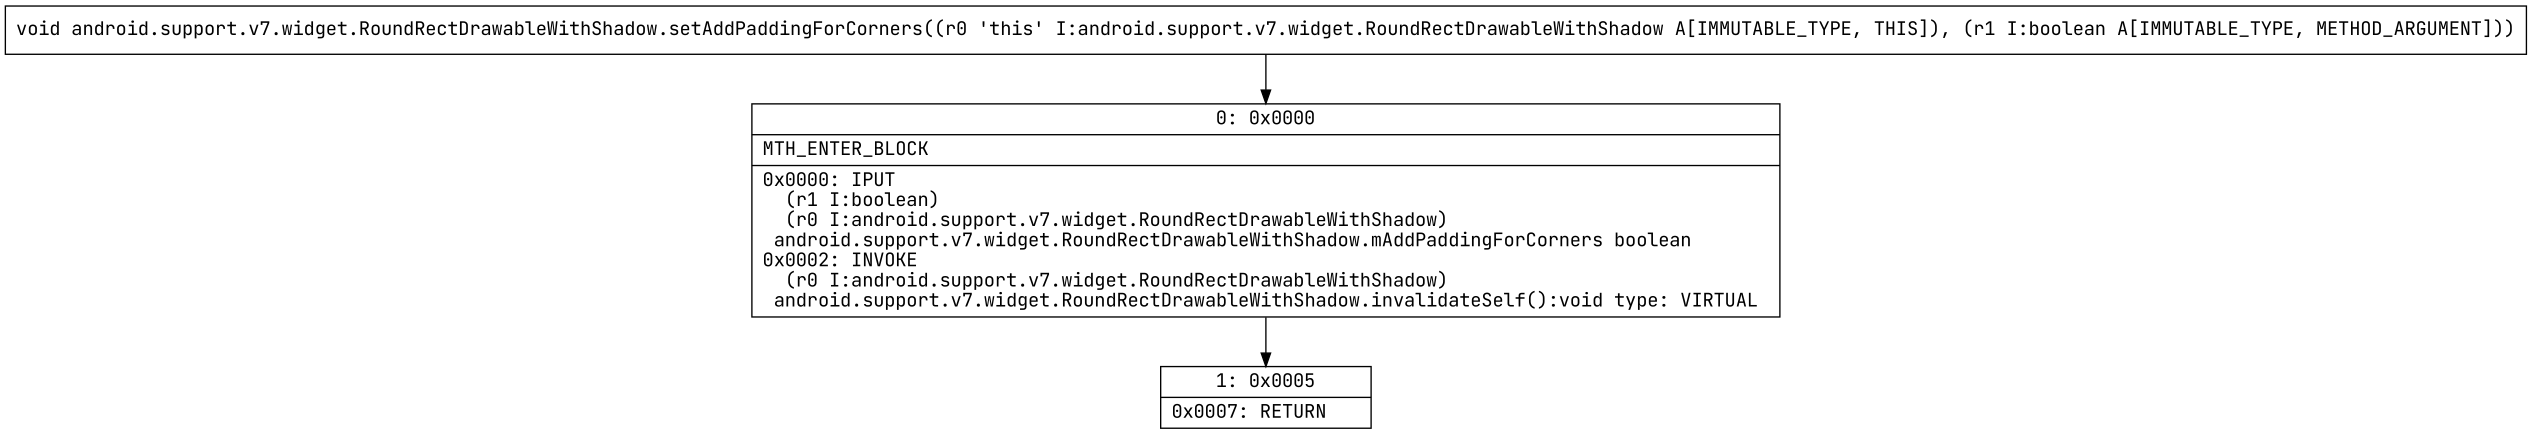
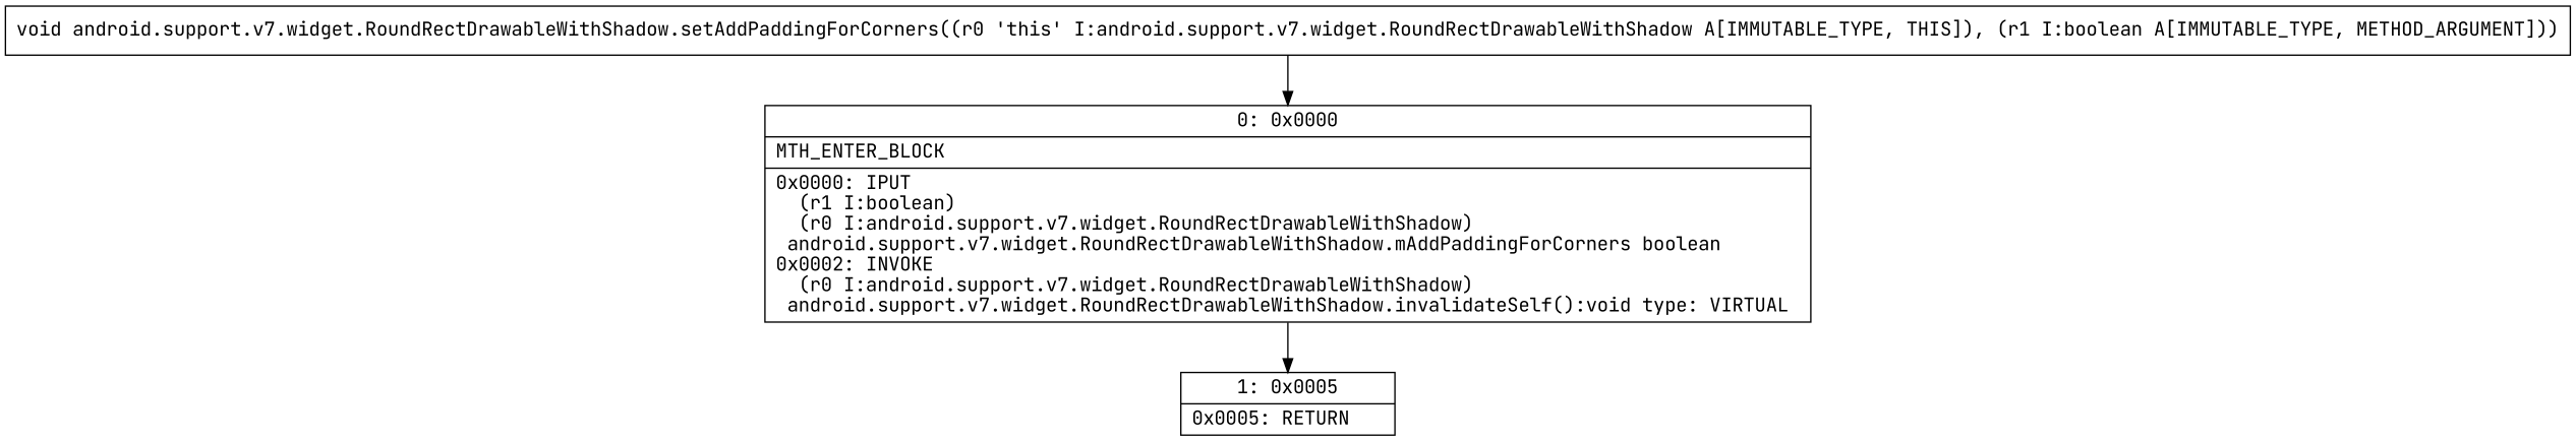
  digraph {
    fontname="JetBrains Mono"
    node [shape=record fontname="JetBrains Mono"]
    edge [fontname="JetBrains Mono"]
    n1 [label="{0\:\ 0x0000|MTH_ENTER_BLOCK\l|0x0000: IPUT  \l  (r1 I:boolean)\l  (r0 I:android.support.v7.widget.RoundRectDrawableWithShadow)\l android.support.v7.widget.RoundRectDrawableWithShadow.mAddPaddingForCorners boolean \l0x0002: INVOKE  \l  (r0 I:android.support.v7.widget.RoundRectDrawableWithShadow)\l android.support.v7.widget.RoundRectDrawableWithShadow.invalidateSelf():void type: VIRTUAL \l}"]
-   n2 [label="{1\:\ 0x0005|0x0007: RETURN   \l}"]
+   n2 [label="{1\:\ 0x0005|0x0005: RETURN   \l}"]
    n3 [label="{void android.support.v7.widget.RoundRectDrawableWithShadow.setAddPaddingForCorners((r0 'this' I:android.support.v7.widget.RoundRectDrawableWithShadow A[IMMUTABLE_TYPE, THIS]), (r1 I:boolean A[IMMUTABLE_TYPE, METHOD_ARGUMENT])) }"]
    n1 -> n2
    n3 -> n1
  }
